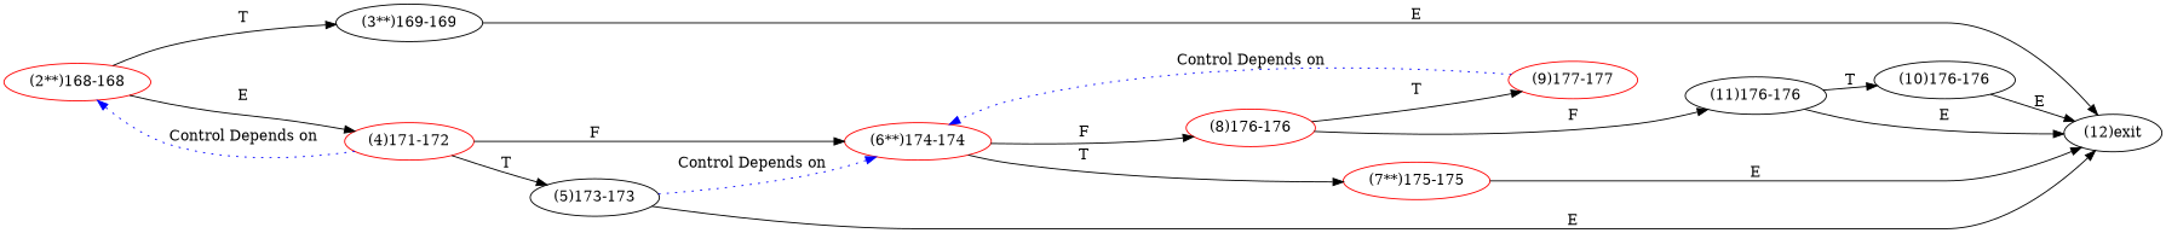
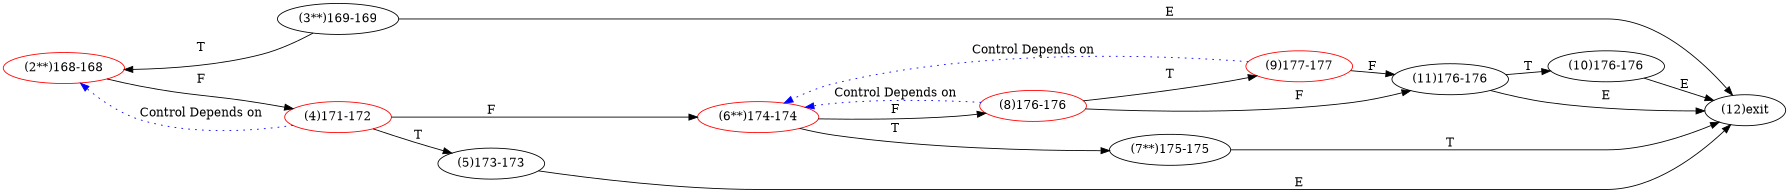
  digraph {
    rankdir=LR
    n1 [color=red label="(2**)168-168"]
    n2 [label="(3**)169-169"]
    n3 [color=red label="(4)171-172"]
    n4 [label="(12)exit"]
    n5 [label="(5)173-173"]
    n6 [color=red label="(6**)174-174"]
-   n7 [label="(7**)175-175" color=red]
+   n7 [label="(7**)175-175"]
    n8 [color=red label="(8)176-176"]
    n9 [color=red label="(9)177-177"]
    n10 [label="(11)176-176"]
    n11 [label="(10)176-176"]
-   n1 -> n2 [label=T]
-   n1 -> n3 [label=E]
+   n2 -> n1 [label=T]
+   n1 -> n3 [label=F]
    n2 -> n4 [label=E]
    n3 -> n1 [color=blue label="Control Depends on" style=dotted]
    n3 -> n5 [label=T]
    n3 -> n6 [label=F]
    n5 -> n4 [label=E]
    n6 -> n7 [label=T]
    n6 -> n8 [label=F]
-   n7 -> n4 [label=E]
-   n5 -> n6 [color=blue label="Control Depends on" style=dotted]
+   n7 -> n4 [label=T]
+   n8 -> n6 [color=blue label="Control Depends on" style=dotted]
    n8 -> n9 [label=T]
    n8 -> n10 [label=F]
    n9 -> n6 [color=blue label="Control Depends on" style=dotted]
+   n9 -> n10 [label=F]
    n10 -> n4 [label=E]
    n10 -> n11 [label=T]
    n11 -> n4 [label=E]
  }
